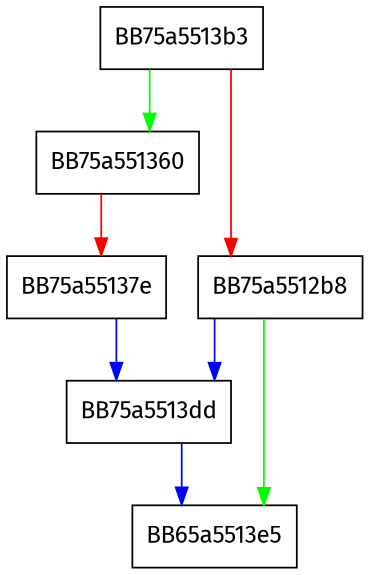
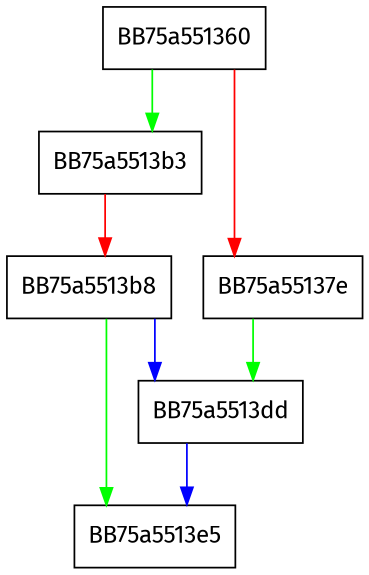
  digraph {
    fontname="Fira Sans"
    splines=ortho
    node [fontname="Fira Sans" shape=box]
    edge [color=blue fontname="Fira Sans"]
    n1 [label=BB75a551360]
    BB75a5513b3
    BB75a55137e
-   BB75a5513b8 [label=BB75a5512b8]
+   BB75a5513b8
    BB75a5513dd
-   BB75a5513e5 [label=BB65a5513e5]
-   BB75a5513b3 -> n1 [color=green]
+   BB75a5513e5
+   n1 -> BB75a5513b3 [color=green]
    n1 -> BB75a55137e [color=red]
    BB75a5513b3 -> BB75a5513b8 [color=red]
-   BB75a55137e -> BB75a5513dd
+   BB75a55137e -> BB75a5513dd [color=green]
    BB75a5513b8 -> BB75a5513dd
    BB75a5513b8 -> BB75a5513e5 [color=green]
    BB75a5513dd -> BB75a5513e5
  }
